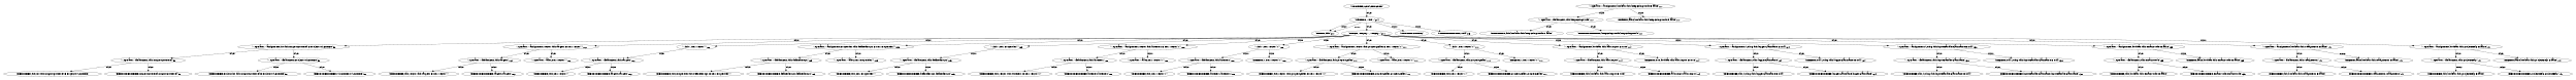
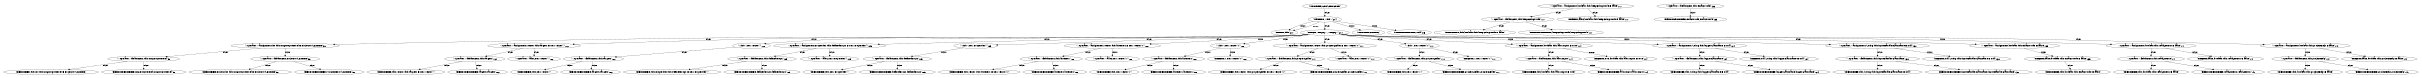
  digraph {
    edge [arrowhead=diamond]
    n1 [label=<(METHOD,&lt;init&gt;)<SUB>274</SUB>>]
    n2 [label=<(PARAM,this)<SUB>274</SUB>>]
    n3 [label=<(BLOCK,&lt;empty&gt;,&lt;empty&gt;)<SUB>274</SUB>>]
    n4 [label=<(MODIFIER,PUBLIC)>]
    n5 [label=<(METHOD_RETURN,void)<SUB>275</SUB>>]
    n6 [label=<(&lt;operator&gt;.assignment,int this.msgOutputLevel = Project.MSG_INFO)<SUB>90</SUB>>]
    n7 [label=<(&lt;operator&gt;.assignment,Vector this.targets = new Vector())<SUB>102</SUB>>]
    n8 [label=<(&lt;init&gt;,new Vector())<SUB>102</SUB>>]
    n9 [label=<(&lt;operator&gt;.assignment,Properties this.definedProps = new Properties())<SUB>105</SUB>>]
    n10 [label=<(&lt;init&gt;,new Properties())<SUB>165</SUB>>]
    n11 [label=<(&lt;operator&gt;.assignment,Vector this.listeners = new Vector(1))<SUB>108</SUB>>]
    n12 [label=<(&lt;init&gt;,new Vector(1))<SUB>108</SUB>>]
    n13 [label=<(&lt;operator&gt;.assignment,Vector this.propertyFiles = new Vector(1))<SUB>111</SUB>>]
    n14 [label=<(&lt;init&gt;,new Vector(1))<SUB>111</SUB>>]
    n15 [label=<(&lt;operator&gt;.assignment,boolean this.allowInput = true)<SUB>114</SUB>>]
    n16 [label=<(&lt;operator&gt;.assignment,String this.loggerClassname = null)<SUB>124</SUB>>]
    n17 [label=<(&lt;operator&gt;.assignment,String this.inputHandlerClassname = null)<SUB>130</SUB>>]
    n18 [label=<(&lt;operator&gt;.assignment,boolean this.emacsMode = false)<SUB>135</SUB>>]
    n19 [label=<(&lt;operator&gt;.assignment,boolean this.readyToRun = false)<SUB>141</SUB>>]
    n20 [label=<(&lt;operator&gt;.assignment,boolean this.projectHelp = false)<SUB>147</SUB>>]
    n21 [label=<(MODIFIER,CONSTRUCTOR)>]
    n22 [label=<(&lt;operator&gt;.fieldAccess,this.msgOutputLevel)<SUB>90</SUB>>]
    n23 [label=<(&lt;operator&gt;.fieldAccess,Project.MSG_INFO)<SUB>90</SUB>>]
    n24 [label=<(&lt;operator&gt;.fieldAccess,this.targets)<SUB>102</SUB>>]
    n25 [label=<(&lt;operator&gt;.alloc,new Vector())<SUB>102</SUB>>]
    n26 [label=<(&lt;operator&gt;.fieldAccess,this.targets)<SUB>102</SUB>>]
    n27 [label=<(&lt;operator&gt;.fieldAccess,this.definedProps)<SUB>105</SUB>>]
    n28 [label=<(&lt;operator&gt;.alloc,new Properties())<SUB>105</SUB>>]
    n29 [label=<(&lt;operator&gt;.fieldAccess,this.definedProps)<SUB>105</SUB>>]
    n30 [label=<(&lt;operator&gt;.fieldAccess,this.listeners)<SUB>108</SUB>>]
    n31 [label=<(&lt;operator&gt;.alloc,new Vector(1))<SUB>108</SUB>>]
    n32 [label=<(&lt;operator&gt;.fieldAccess,this.listeners)<SUB>108</SUB>>]
    n33 [label=<(LITERAL,1,new Vector(1))<SUB>108</SUB>>]
    n34 [label=<(&lt;operator&gt;.fieldAccess,this.propertyFiles)<SUB>111</SUB>>]
    n35 [label=<(&lt;operator&gt;.alloc,new Vector(1))<SUB>111</SUB>>]
    n36 [label=<(&lt;operator&gt;.fieldAccess,this.propertyFiles)<SUB>111</SUB>>]
    n37 [label=<(LITERAL,1,new Vector(1))<SUB>111</SUB>>]
    n38 [label=<(&lt;operator&gt;.fieldAccess,this.allowInput)<SUB>114</SUB>>]
    n39 [label=<(LITERAL,true,boolean this.allowInput = true)<SUB>114</SUB>>]
    n40 [label=<(&lt;operator&gt;.assignment,boolean this.keepGoingMode = false)<SUB>117</SUB>>]
    n41 [label=<(&lt;operator&gt;.fieldAccess,this.keepGoingMode)<SUB>117</SUB>>]
    n42 [label=<(LITERAL,false,boolean this.keepGoingMode = false)<SUB>117</SUB>>]
    n43 [label=<(&lt;operator&gt;.fieldAccess,this.loggerClassname)<SUB>124</SUB>>]
    n44 [label=<(LITERAL,null,String this.loggerClassname = null)<SUB>124</SUB>>]
    n45 [label=<(&lt;operator&gt;.fieldAccess,this.inputHandlerClassname)<SUB>130</SUB>>]
    n46 [label=<(LITERAL,null,String this.inputHandlerClassname = null)<SUB>130</SUB>>]
    n47 [label=<(&lt;operator&gt;.fieldAccess,this.emacsMode)<SUB>135</SUB>>]
    n48 [label=<(LITERAL,false,boolean this.emacsMode = false)<SUB>135</SUB>>]
    n49 [label=<(&lt;operator&gt;.fieldAccess,this.readyToRun)<SUB>141</SUB>>]
    n50 [label=<(LITERAL,false,boolean this.readyToRun = false)<SUB>141</SUB>>]
    n51 [label=<(&lt;operator&gt;.fieldAccess,this.projectHelp)<SUB>147</SUB>>]
    n52 [label=<(LITERAL,false,boolean this.projectHelp = false)<SUB>147</SUB>>]
    n53 [label=<(IDENTIFIER,this,int this.msgOutputLevel = Project.MSG_INFO)>]
    n54 [label=<(FIELD_IDENTIFIER,msgOutputLevel,msgOutputLevel)<SUB>90</SUB>>]
    n55 [label=<(IDENTIFIER,Project,int this.msgOutputLevel = Project.MSG_INFO)<SUB>90</SUB>>]
    n56 [label=<(FIELD_IDENTIFIER,MSG_INFO,MSG_INFO)<SUB>90</SUB>>]
    n57 [label=<(IDENTIFIER,this,Vector this.targets = new Vector())>]
    n58 [label=<(FIELD_IDENTIFIER,targets,targets)<SUB>102</SUB>>]
    n59 [label=<(IDENTIFIER,this,new Vector())>]
    n60 [label=<(FIELD_IDENTIFIER,targets,targets)<SUB>102</SUB>>]
    n61 [label=<(IDENTIFIER,this,Properties this.definedProps = new Properties())>]
    n62 [label=<(FIELD_IDENTIFIER,definedProps,definedProps)<SUB>105</SUB>>]
    n63 [label=<(IDENTIFIER,this,new Properties())>]
    n64 [label=<(FIELD_IDENTIFIER,definedProps,definedProps)<SUB>105</SUB>>]
    n65 [label=<(IDENTIFIER,this,Vector this.listeners = new Vector(1))>]
    n66 [label=<(FIELD_IDENTIFIER,listeners,listeners)<SUB>108</SUB>>]
    n67 [label=<(IDENTIFIER,this,new Vector(1))>]
    n68 [label=<(FIELD_IDENTIFIER,listeners,listeners)<SUB>108</SUB>>]
    n69 [label=<(IDENTIFIER,this,Vector this.propertyFiles = new Vector(1))>]
    n70 [label=<(FIELD_IDENTIFIER,propertyFiles,propertyFiles)<SUB>111</SUB>>]
    n71 [label=<(IDENTIFIER,this,new Vector(1))>]
    n72 [label=<(FIELD_IDENTIFIER,propertyFiles,propertyFiles)<SUB>111</SUB>>]
    n73 [label=<(IDENTIFIER,this,boolean this.allowInput = true)>]
    n74 [label=<(FIELD_IDENTIFIER,allowInput,allowInput)<SUB>114</SUB>>]
    n75 [label=<(IDENTIFIER,this,boolean this.keepGoingMode = false)>]
    n76 [label=<(FIELD_IDENTIFIER,keepGoingMode,keepGoingMode)<SUB>117</SUB>>]
    n77 [label=<(IDENTIFIER,this,String this.loggerClassname = null)>]
    n78 [label=<(FIELD_IDENTIFIER,loggerClassname,loggerClassname)<SUB>124</SUB>>]
    n79 [label=<(IDENTIFIER,this,String this.inputHandlerClassname = null)>]
    n80 [label=<(FIELD_IDENTIFIER,inputHandlerClassname,inputHandlerClassname)<SUB>130</SUB>>]
    n81 [label=<(IDENTIFIER,this,boolean this.emacsMode = false)>]
    n82 [label=<(FIELD_IDENTIFIER,emacsMode,emacsMode)<SUB>135</SUB>>]
    n83 [label=<(IDENTIFIER,this,boolean this.readyToRun = false)>]
    n84 [label=<(FIELD_IDENTIFIER,readyToRun,readyToRun)<SUB>141</SUB>>]
    n85 [label=<(IDENTIFIER,this,boolean this.projectHelp = false)>]
    n86 [label=<(FIELD_IDENTIFIER,projectHelp,projectHelp)<SUB>147</SUB>>]
    n1 -> n2 [label="AST: "]
    n1 -> n2 [label="DDG: "]
    n1 -> n3 [label="AST: "]
    n1 -> n4 [label="AST: "]
    n1 -> n5 [arrowhead=dot label="AST: "]
    n3 -> n6 [arrowhead=dot label="AST: "]
    n3 -> n7 [arrowhead=dot label="AST: "]
    n3 -> n8 [label="AST: "]
    n3 -> n9 [label="AST: "]
    n3 -> n10 [arrowhead=dot label="AST: "]
    n3 -> n11 [label="AST: "]
    n3 -> n12 [arrowhead=dot label="AST: "]
    n3 -> n13 [label="AST: "]
    n3 -> n14 [arrowhead=dot label="AST: "]
    n3 -> n15 [arrowhead=dot label="AST: "]
    n3 -> n16 [label="AST: "]
    n3 -> n17 [label="AST: "]
    n3 -> n18 [arrowhead=dot label="AST: "]
    n3 -> n19 [label="AST: "]
    n3 -> n20 [label="AST: "]
    n6 -> n22 [label="AST: "]
    n6 -> n23 [arrowhead=dot label="AST: "]
    n7 -> n24 [arrowhead=dot label="AST: "]
    n7 -> n25 [label="AST: "]
    n8 -> n26 [label="AST: "]
    n9 -> n27 [arrowhead=dot label="AST: "]
    n9 -> n28 [arrowhead=dot label="AST: "]
    n10 -> n29 [arrowhead=dot label="AST: "]
    n11 -> n30 [label="AST: "]
    n11 -> n31 [label="AST: "]
    n12 -> n32 [label="AST: "]
    n12 -> n33 [label="AST: "]
    n13 -> n34 [label="AST: "]
    n13 -> n35 [arrowhead=dot label="AST: "]
    n14 -> n36 [arrowhead=dot label="AST: "]
    n14 -> n37 [label="AST: "]
    n15 -> n38 [label="AST: "]
-   n15 -> n39 [arrowhead=dot label="AST: "]
+   n15 -> n39 [arrowhead=dot label="DDG: "]
    n16 -> n43 [arrowhead=dot label="AST: "]
    n16 -> n44 [arrowhead=dot label="AST: "]
    n17 -> n45 [arrowhead=dot label="AST: "]
    n17 -> n46 [label="AST: "]
-   n18 -> n47 [arrowhead=dot label="AST: "]
    n18 -> n48 [label="AST: "]
    n19 -> n49 [label="AST: "]
-   n19 -> n50 [arrowhead=dot label="DDG: "]
+   n19 -> n50 [arrowhead=dot label="AST: "]
    n20 -> n51 [label="AST: "]
    n20 -> n52 [arrowhead=dot label="AST: "]
    n21 -> n1 [label="AST: "]
    n22 -> n53 [label="AST: "]
    n22 -> n54 [arrowhead=dot label="AST: "]
    n23 -> n55 [arrowhead=dot label="AST: "]
    n23 -> n56 [arrowhead=dot label="AST: "]
    n24 -> n57 [label="AST: "]
    n24 -> n58 [label="AST: "]
    n26 -> n59 [arrowhead=dot label="AST: "]
    n26 -> n60 [label="AST: "]
    n27 -> n61 [arrowhead=dot label="AST: "]
    n27 -> n62 [label="AST: "]
    n29 -> n63 [arrowhead=dot label="AST: "]
    n29 -> n64 [label="AST: "]
    n30 -> n65 [arrowhead=dot label="AST: "]
    n30 -> n66 [label="AST: "]
    n32 -> n67 [arrowhead=dot label="AST: "]
    n32 -> n68 [arrowhead=dot label="AST: "]
    n34 -> n69 [label="AST: "]
    n34 -> n70 [arrowhead=dot label="AST: "]
    n36 -> n71 [label="AST: "]
    n36 -> n72 [label="AST: "]
    n38 -> n73 [arrowhead=dot label="AST: "]
    n38 -> n74 [label="AST: "]
    n40 -> n41 [label="AST: "]
    n40 -> n42 [label="AST: "]
    n41 -> n75 [arrowhead=dot label="AST: "]
    n41 -> n76 [label="AST: "]
    n43 -> n77 [label="AST: "]
    n43 -> n78 [arrowhead=dot label="AST: "]
    n45 -> n79 [arrowhead=dot label="AST: "]
    n45 -> n80 [label="AST: "]
-   n47 -> n81 [label="AST: "]
+   n48 -> n81 [label="AST: "]
    n47 -> n82 [arrowhead=dot label="AST: "]
    n49 -> n83 [label="AST: "]
    n49 -> n84 [label="AST: "]
-   n51 -> n85 [arrowhead=dot label="DDG: "]
+   n51 -> n85 [arrowhead=dot label="AST: "]
    n51 -> n86 [arrowhead=dot label="AST: "]
  }
